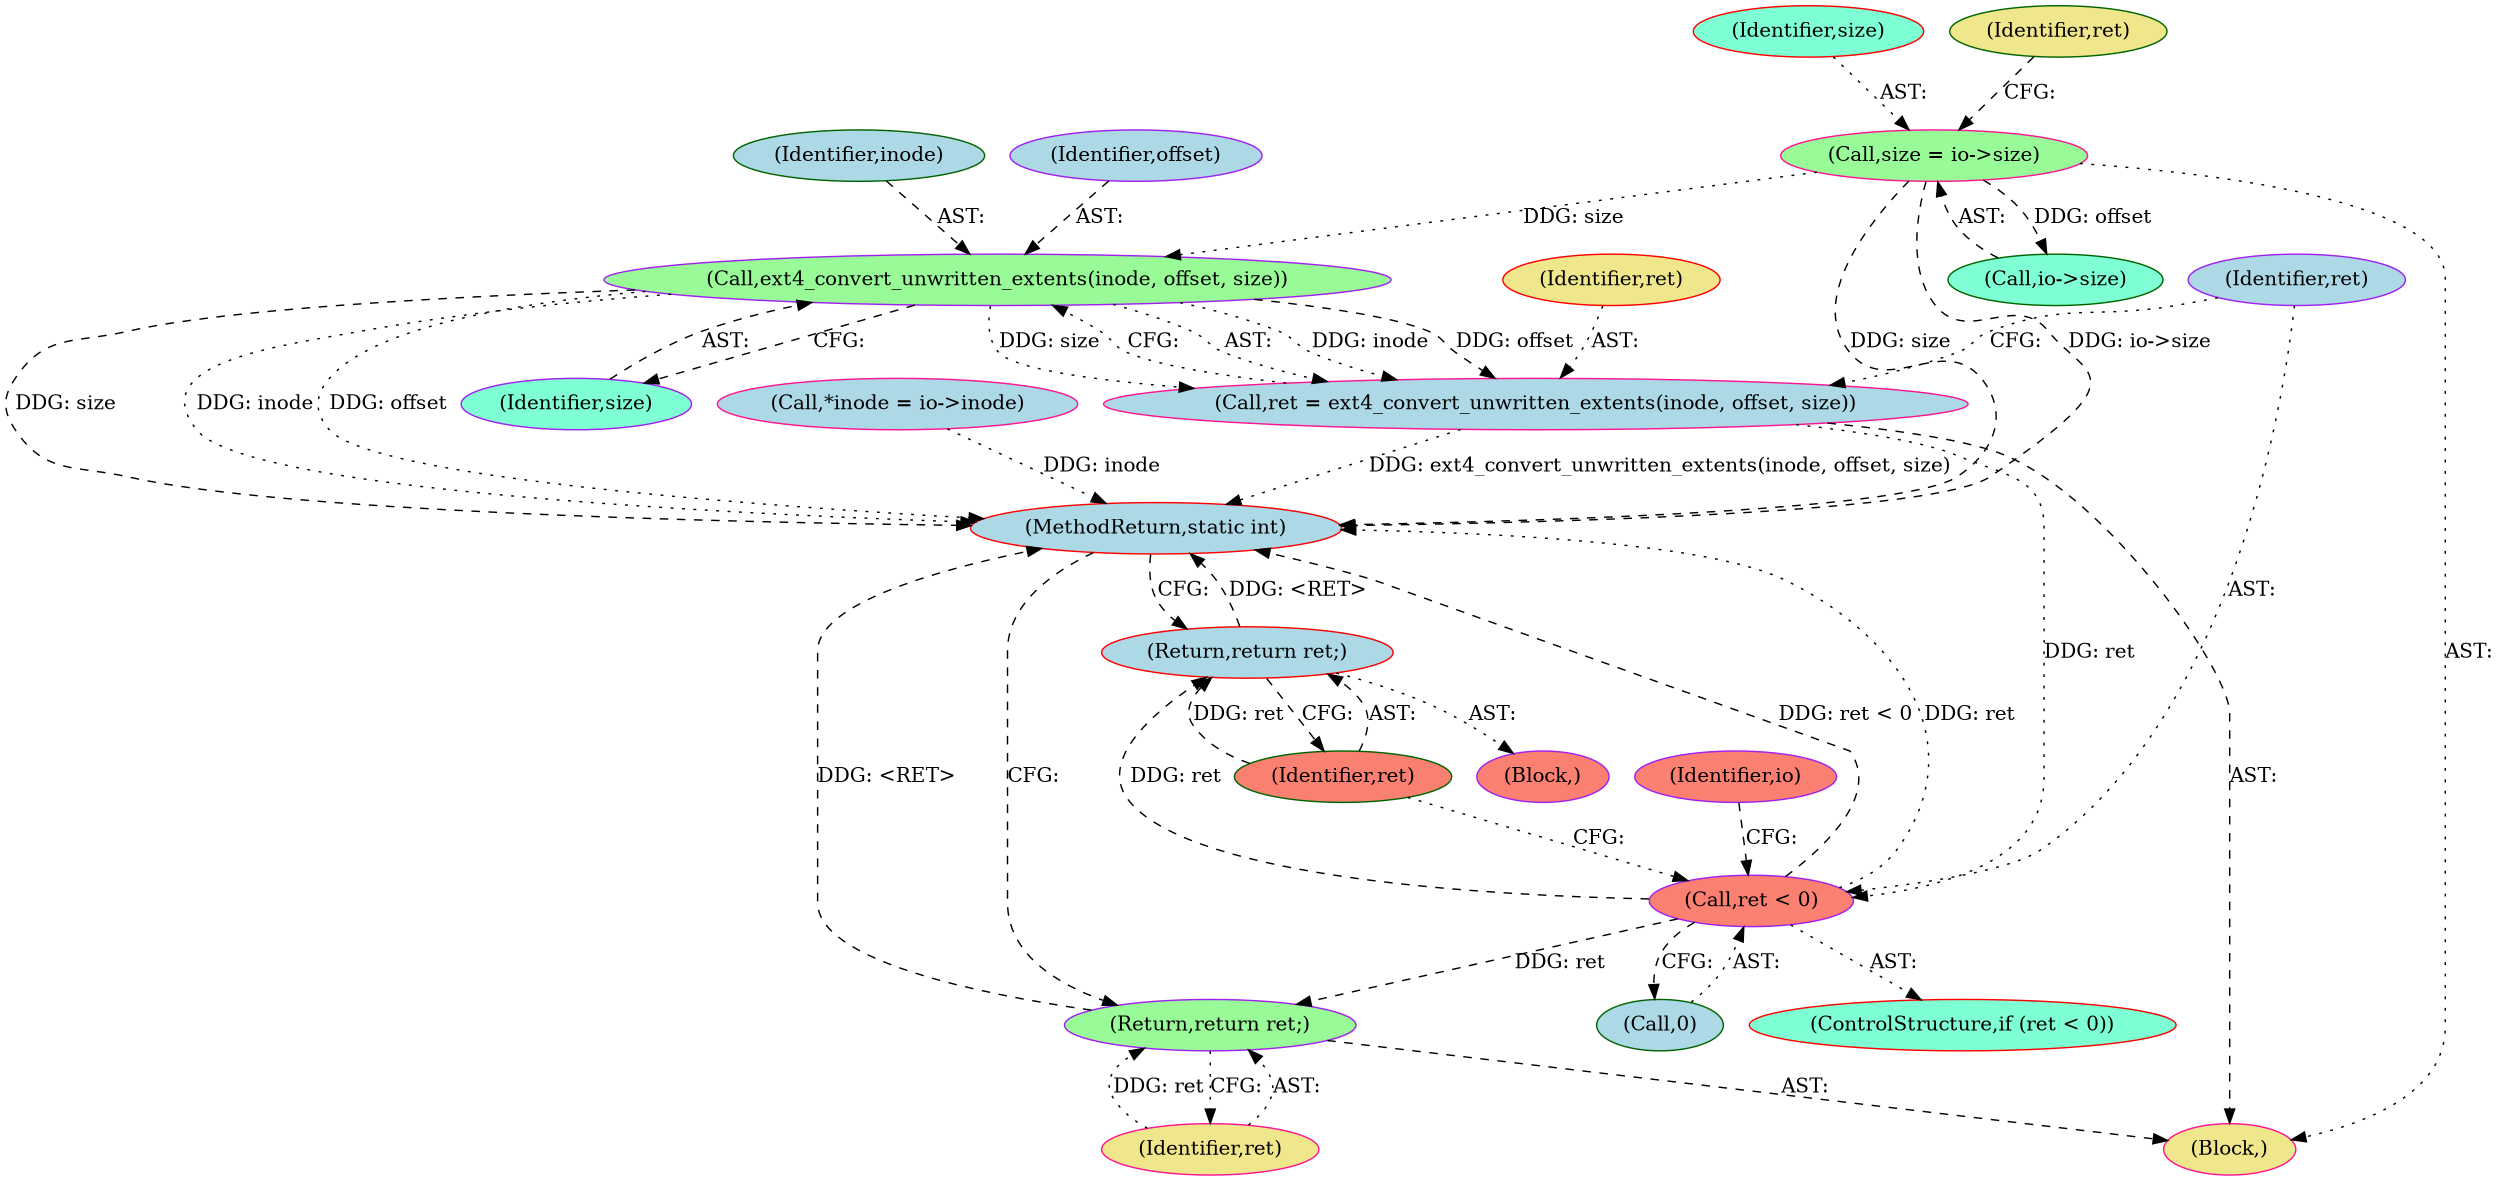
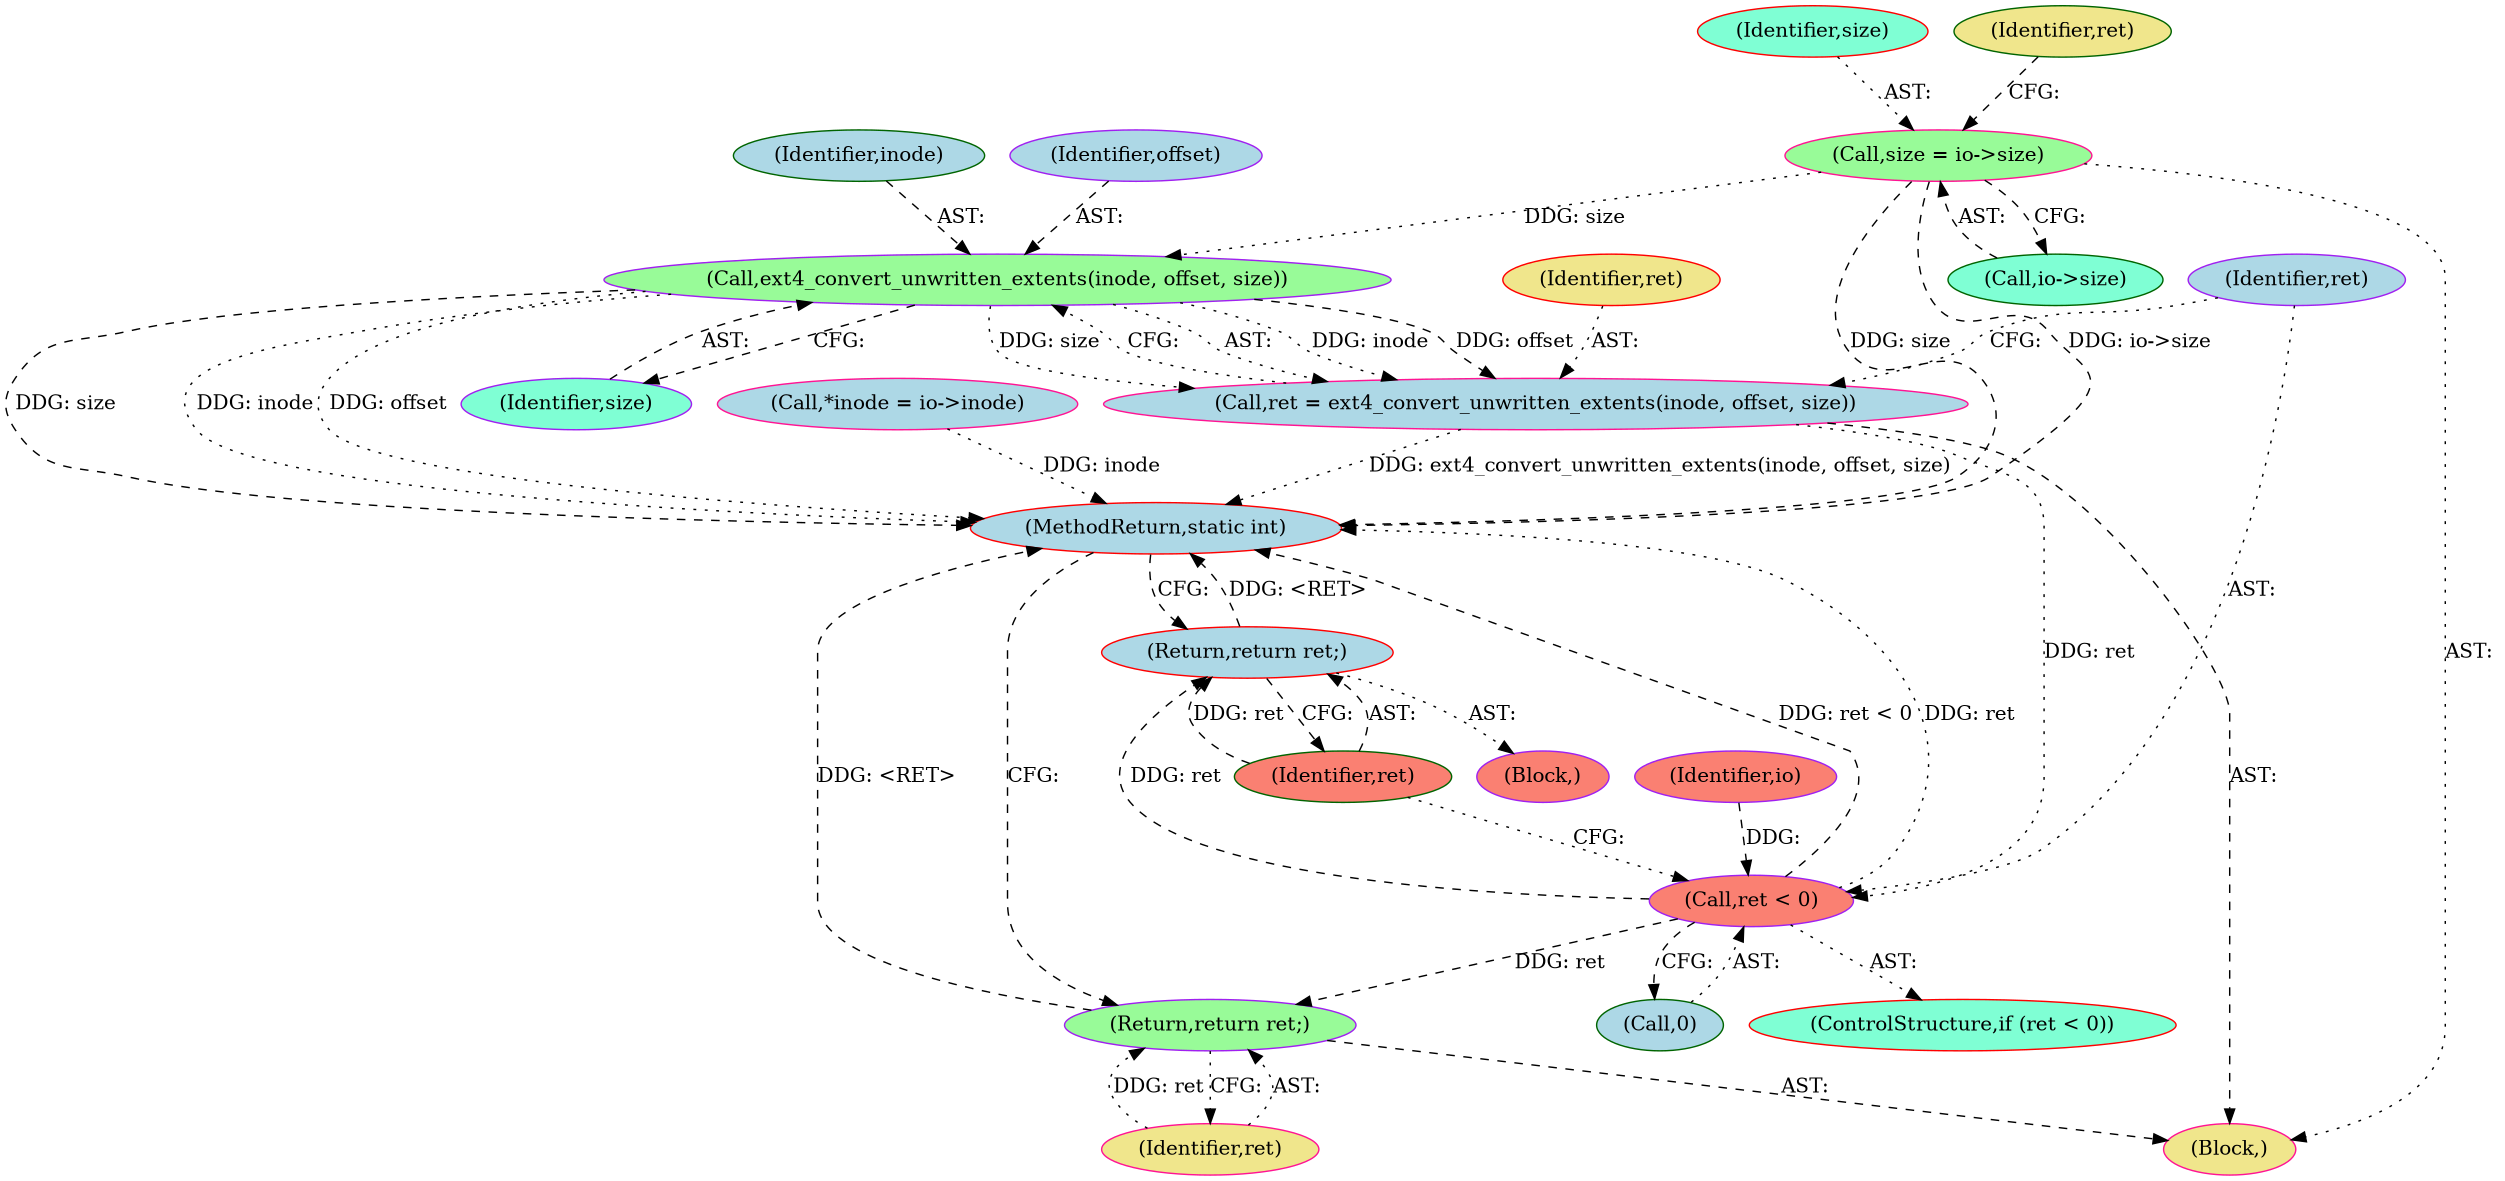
  digraph {
    node [color=purple fillcolor=lightblue style=filled]
    edge [style=dashed]
    n1 [color=deeppink fillcolor=palegreen label="(Call,size = io->size)"]
    n2 [fillcolor=palegreen label="(Call,ext4_convert_unwritten_extents(inode, offset, size))"]
    n3 [color=red label="(MethodReturn,static int)"]
    n4 [color=deeppink fillcolor=khaki label="(Block,)"]
    n5 [color=darkgreen fillcolor=aquamarine label="(Call,io->size)"]
    n6 [color=deeppink label="(Call,ret = ext4_convert_unwritten_extents(inode, offset, size))"]
    n7 [fillcolor=aquamarine label="(Identifier,size)"]
    n8 [color=red label="(Return,return ret;)"]
    n9 [fillcolor=palegreen label="(Return,return ret;)"]
    n10 [fillcolor=salmon label="(Call,ret < 0)"]
    n11 [color=red fillcolor=aquamarine label="(ControlStructure,if (ret < 0))"]
    n12 [color=darkgreen label="(Call,0)"]
    n13 [fillcolor=salmon label="(Block,)"]
    n14 [color=darkgreen fillcolor=salmon label="(Identifier,ret)"]
    n15 [color=deeppink fillcolor=khaki label="(Identifier,ret)"]
    n16 [color=red fillcolor=aquamarine label="(Identifier,size)"]
    n17 [label="(Identifier,offset)"]
    n18 [color=deeppink label="(Call,*inode = io->inode)"]
    n19 [color=red fillcolor=khaki label="(Identifier,ret)"]
    n20 [fillcolor=salmon label="(Identifier,io)"]
    n21 [color=darkgreen label="(Identifier,inode)"]
    n22 [label="(Identifier,ret)"]
    n23 [color=darkgreen fillcolor=khaki label="(Identifier,ret)"]
    n1 -> n2 [label="DDG: size" style=dotted]
    n1 -> n3 [label="DDG: size"]
    n1 -> n3 [label="DDG: io->size"]
    n1 -> n4 [label="AST: " style=dotted]
-   n1 -> n5 [label="DDG: offset"]
+   n1 -> n5 [label="CFG: "]
    n2 -> n3 [label="DDG: size"]
    n2 -> n3 [label="DDG: offset" style=dotted]
    n2 -> n3 [label="DDG: inode" style=dotted]
    n2 -> n6 [label="AST: " style=dotted]
    n2 -> n6 [label="DDG: inode" style=dotted]
    n2 -> n6 [label="DDG: offset"]
    n2 -> n6 [label="DDG: size" style=dotted]
    n2 -> n7 [label="CFG: "]
    n3 -> n8 [label="CFG: "]
    n3 -> n9 [label="CFG: "]
    n5 -> n1 [label="AST: "]
    n6 -> n2 [label="CFG: " style=dotted]
    n6 -> n3 [label="DDG: ext4_convert_unwritten_extents(inode, offset, size)" style=dotted]
    n6 -> n4 [label="AST: "]
    n6 -> n10 [label="DDG: ret" style=dotted]
    n7 -> n2 [label="AST: "]
    n8 -> n3 [label="DDG: <RET>"]
    n8 -> n13 [label="AST: " style=dotted]
    n8 -> n14 [label="CFG: "]
    n9 -> n3 [label="DDG: <RET>"]
    n9 -> n4 [label="AST: "]
    n9 -> n15 [label="CFG: " style=dotted]
    n10 -> n3 [label="DDG: ret" style=dotted]
    n10 -> n3 [label="DDG: ret < 0"]
    n10 -> n8 [label="DDG: ret"]
    n10 -> n9 [label="DDG: ret"]
    n10 -> n11 [label="AST: " style=dotted]
    n10 -> n12 [label="CFG: "]
    n12 -> n10 [label="AST: " style=dotted]
    n14 -> n8 [label="AST: "]
    n14 -> n8 [label="DDG: ret"]
    n14 -> n10 [label="CFG: " style=dotted]
    n15 -> n9 [label="AST: " style=dotted]
    n15 -> n9 [label="DDG: ret" style=dotted]
    n16 -> n1 [label="AST: " style=dotted]
    n17 -> n2 [label="AST: "]
    n18 -> n3 [label="DDG: inode" style=dotted]
    n19 -> n6 [label="AST: " style=dotted]
-   n20 -> n10 [label="CFG: "]
+   n20 -> n10 [label="DDG: "]
    n21 -> n2 [label="AST: "]
    n22 -> n6 [label="CFG: " style=dotted]
    n22 -> n10 [label="AST: " style=dotted]
    n23 -> n1 [label="CFG: "]
  }
